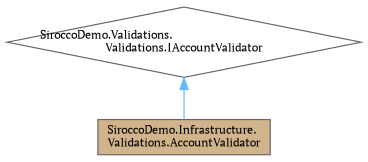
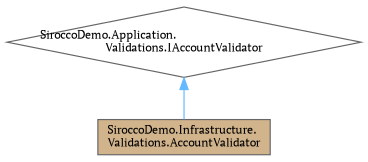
  digraph {
    fontname="PT Serif"
    node [color=gray40 fontname="PT Serif" fontsize=10 style=filled]
-   n1 [fillcolor=white fontcolor=black height=0.2 label="SiroccoDemo.Validations.\lValidations.IAccountValidator" shape=diamond width=0.4]
+   n1 [fillcolor=white fontcolor=black height=0.2 label="SiroccoDemo.Application.\lValidations.IAccountValidator" shape=diamond width=0.4]
    n2 [fillcolor=tan height=0.2 label="SiroccoDemo.Infrastructure.\lValidations.AccountValidator" shape=box width=0.4]
    n1 -> n2 [color=steelblue1 dir=back fontname="PT Serif" fontsize=10 labelfontname=Helvetica labelfontsize=10 style=solid]
  }
